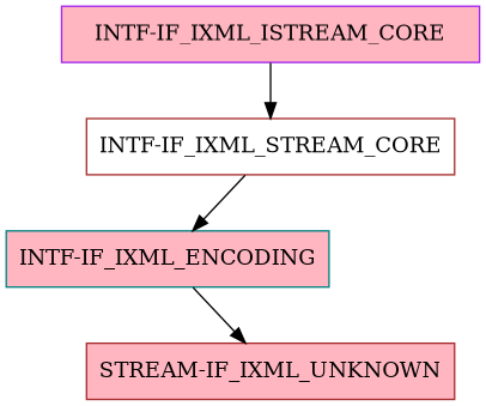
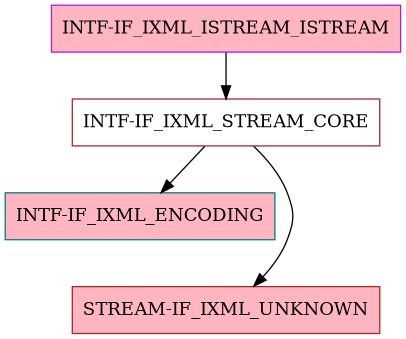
  digraph {
    node [color=brown fillcolor=lightpink shape=box style=filled]
-   "INTF-IF_IXML_ISTREAM_CORE" [color=purple]
+   "INTF-IF_IXML_ISTREAM_CORE" [color=purple label="INTF-IF_IXML_ISTREAM_ISTREAM"]
    "INTF-IF_IXML_STREAM_CORE" [fillcolor=white]
    "INTF-IF_IXML_ENCODING" [color=teal]
    n4 [label="STREAM-IF_IXML_UNKNOWN"]
    "INTF-IF_IXML_ISTREAM_CORE" -> "INTF-IF_IXML_STREAM_CORE"
    "INTF-IF_IXML_STREAM_CORE" -> "INTF-IF_IXML_ENCODING"
-   "INTF-IF_IXML_ENCODING" -> n4
+   "INTF-IF_IXML_STREAM_CORE" -> n4
  }
